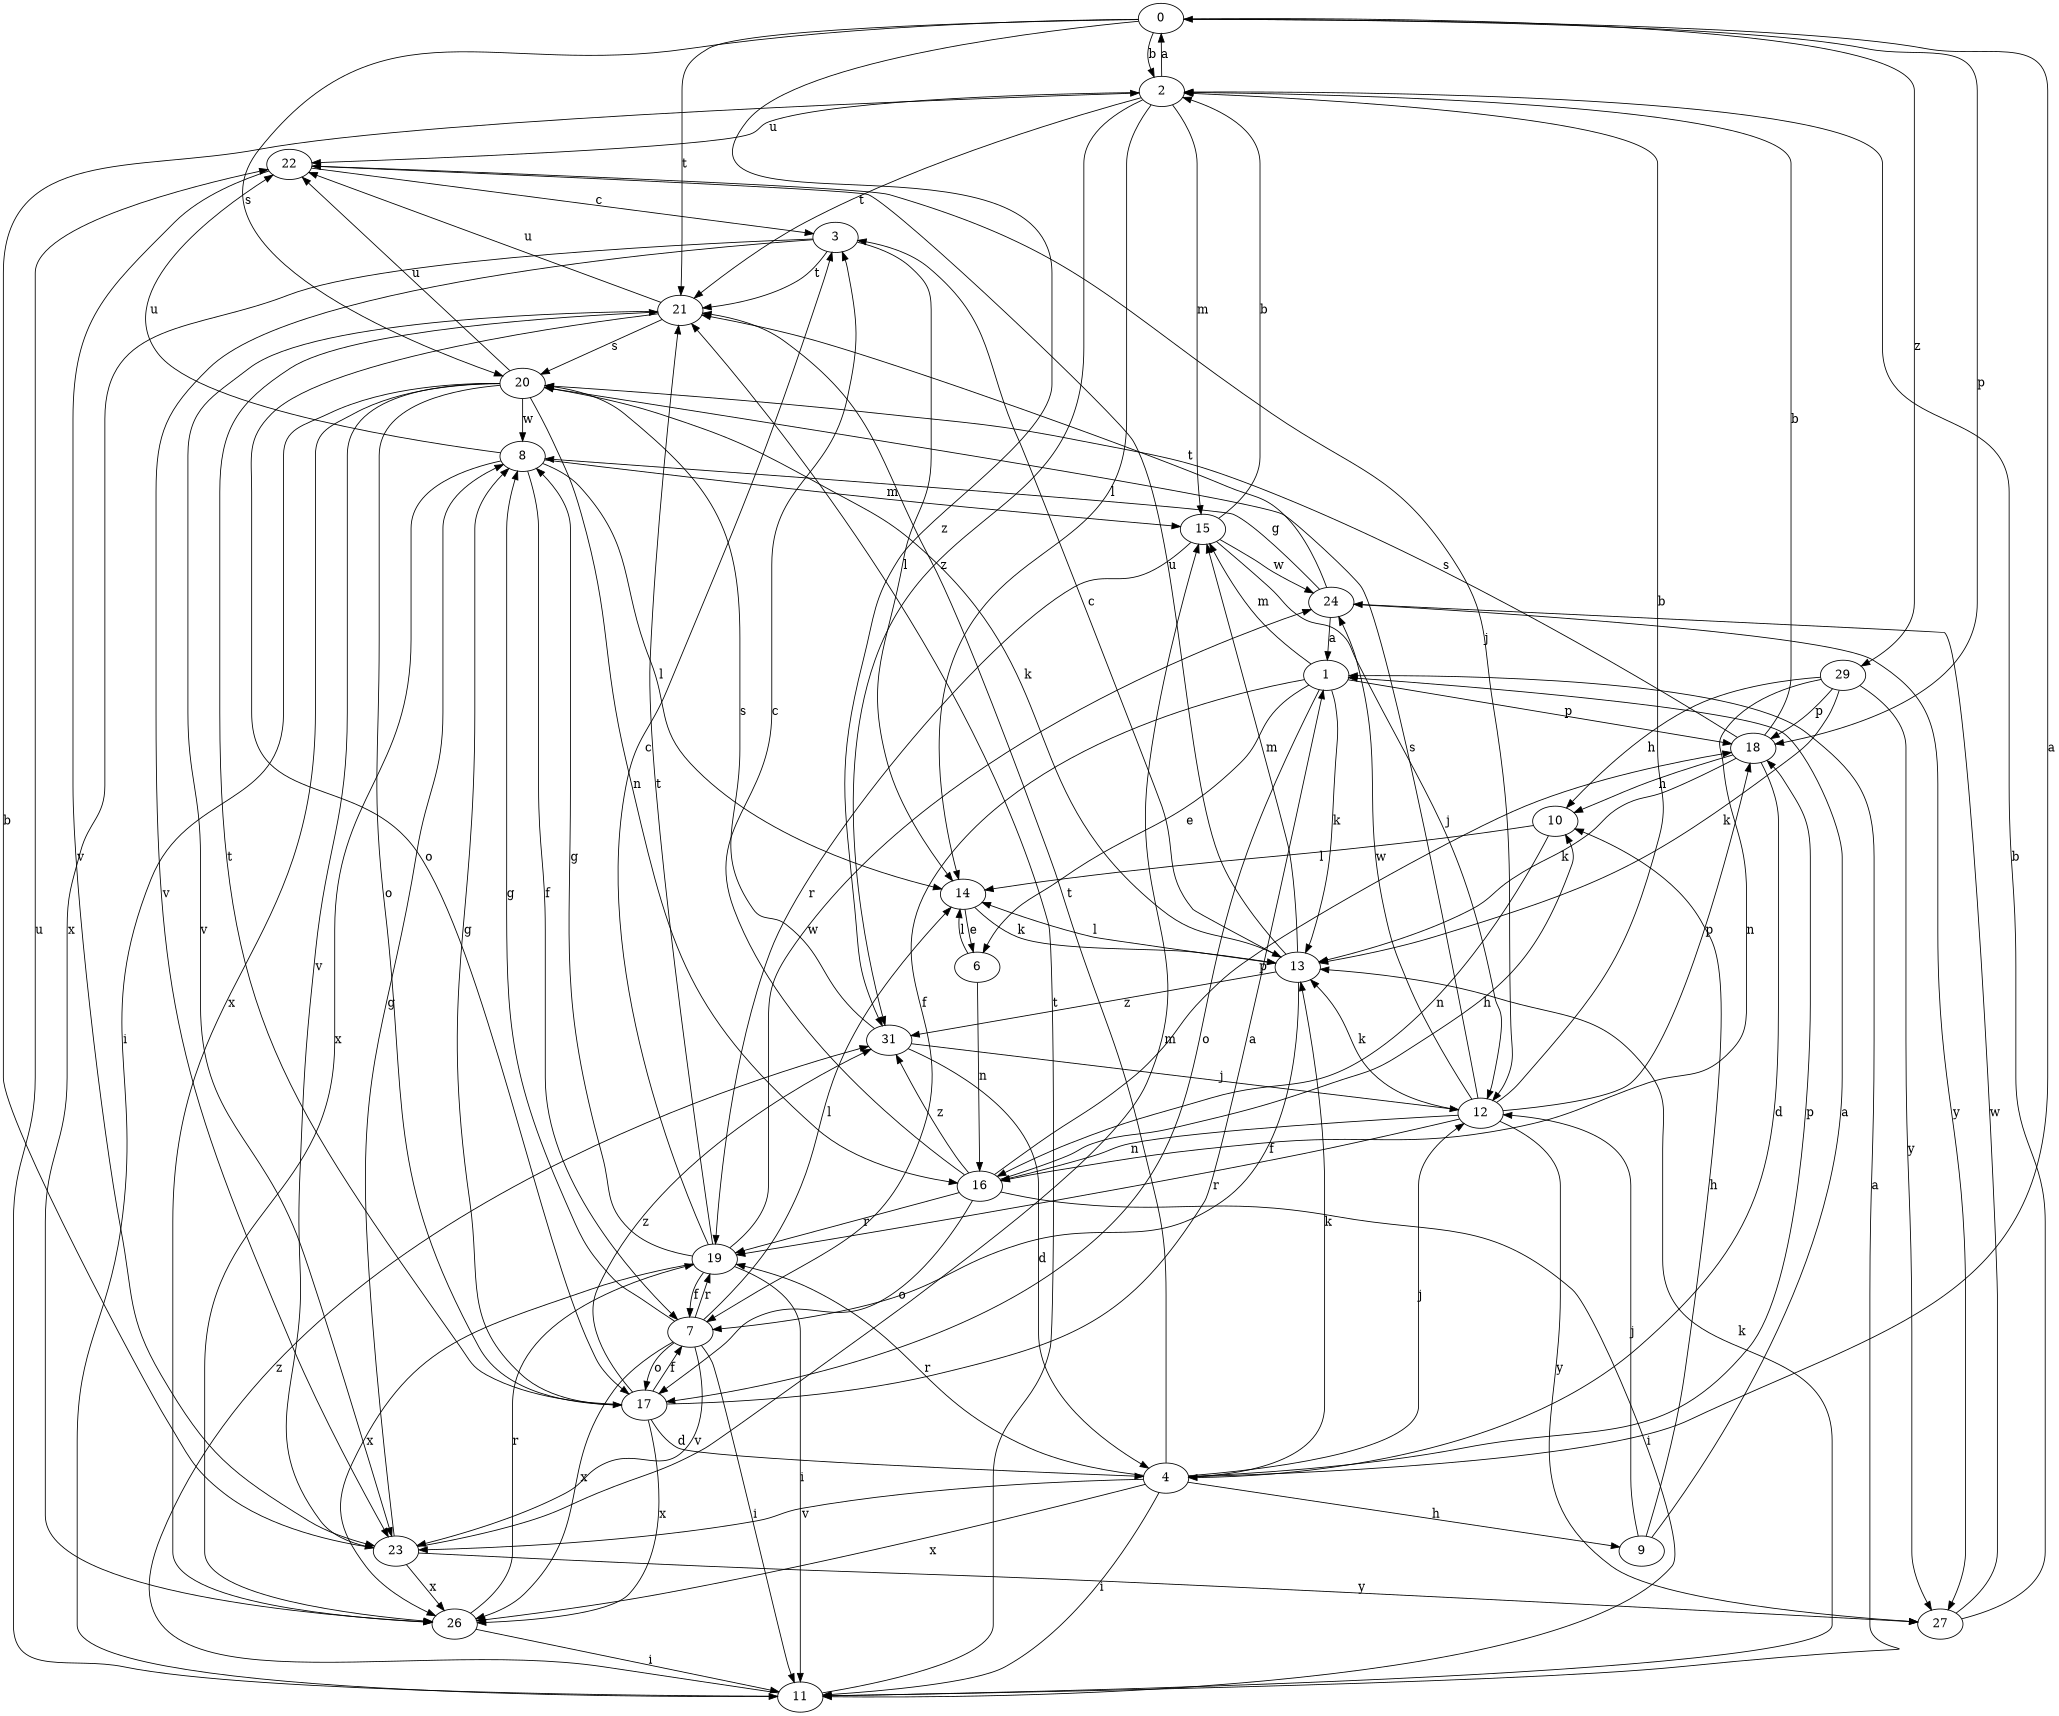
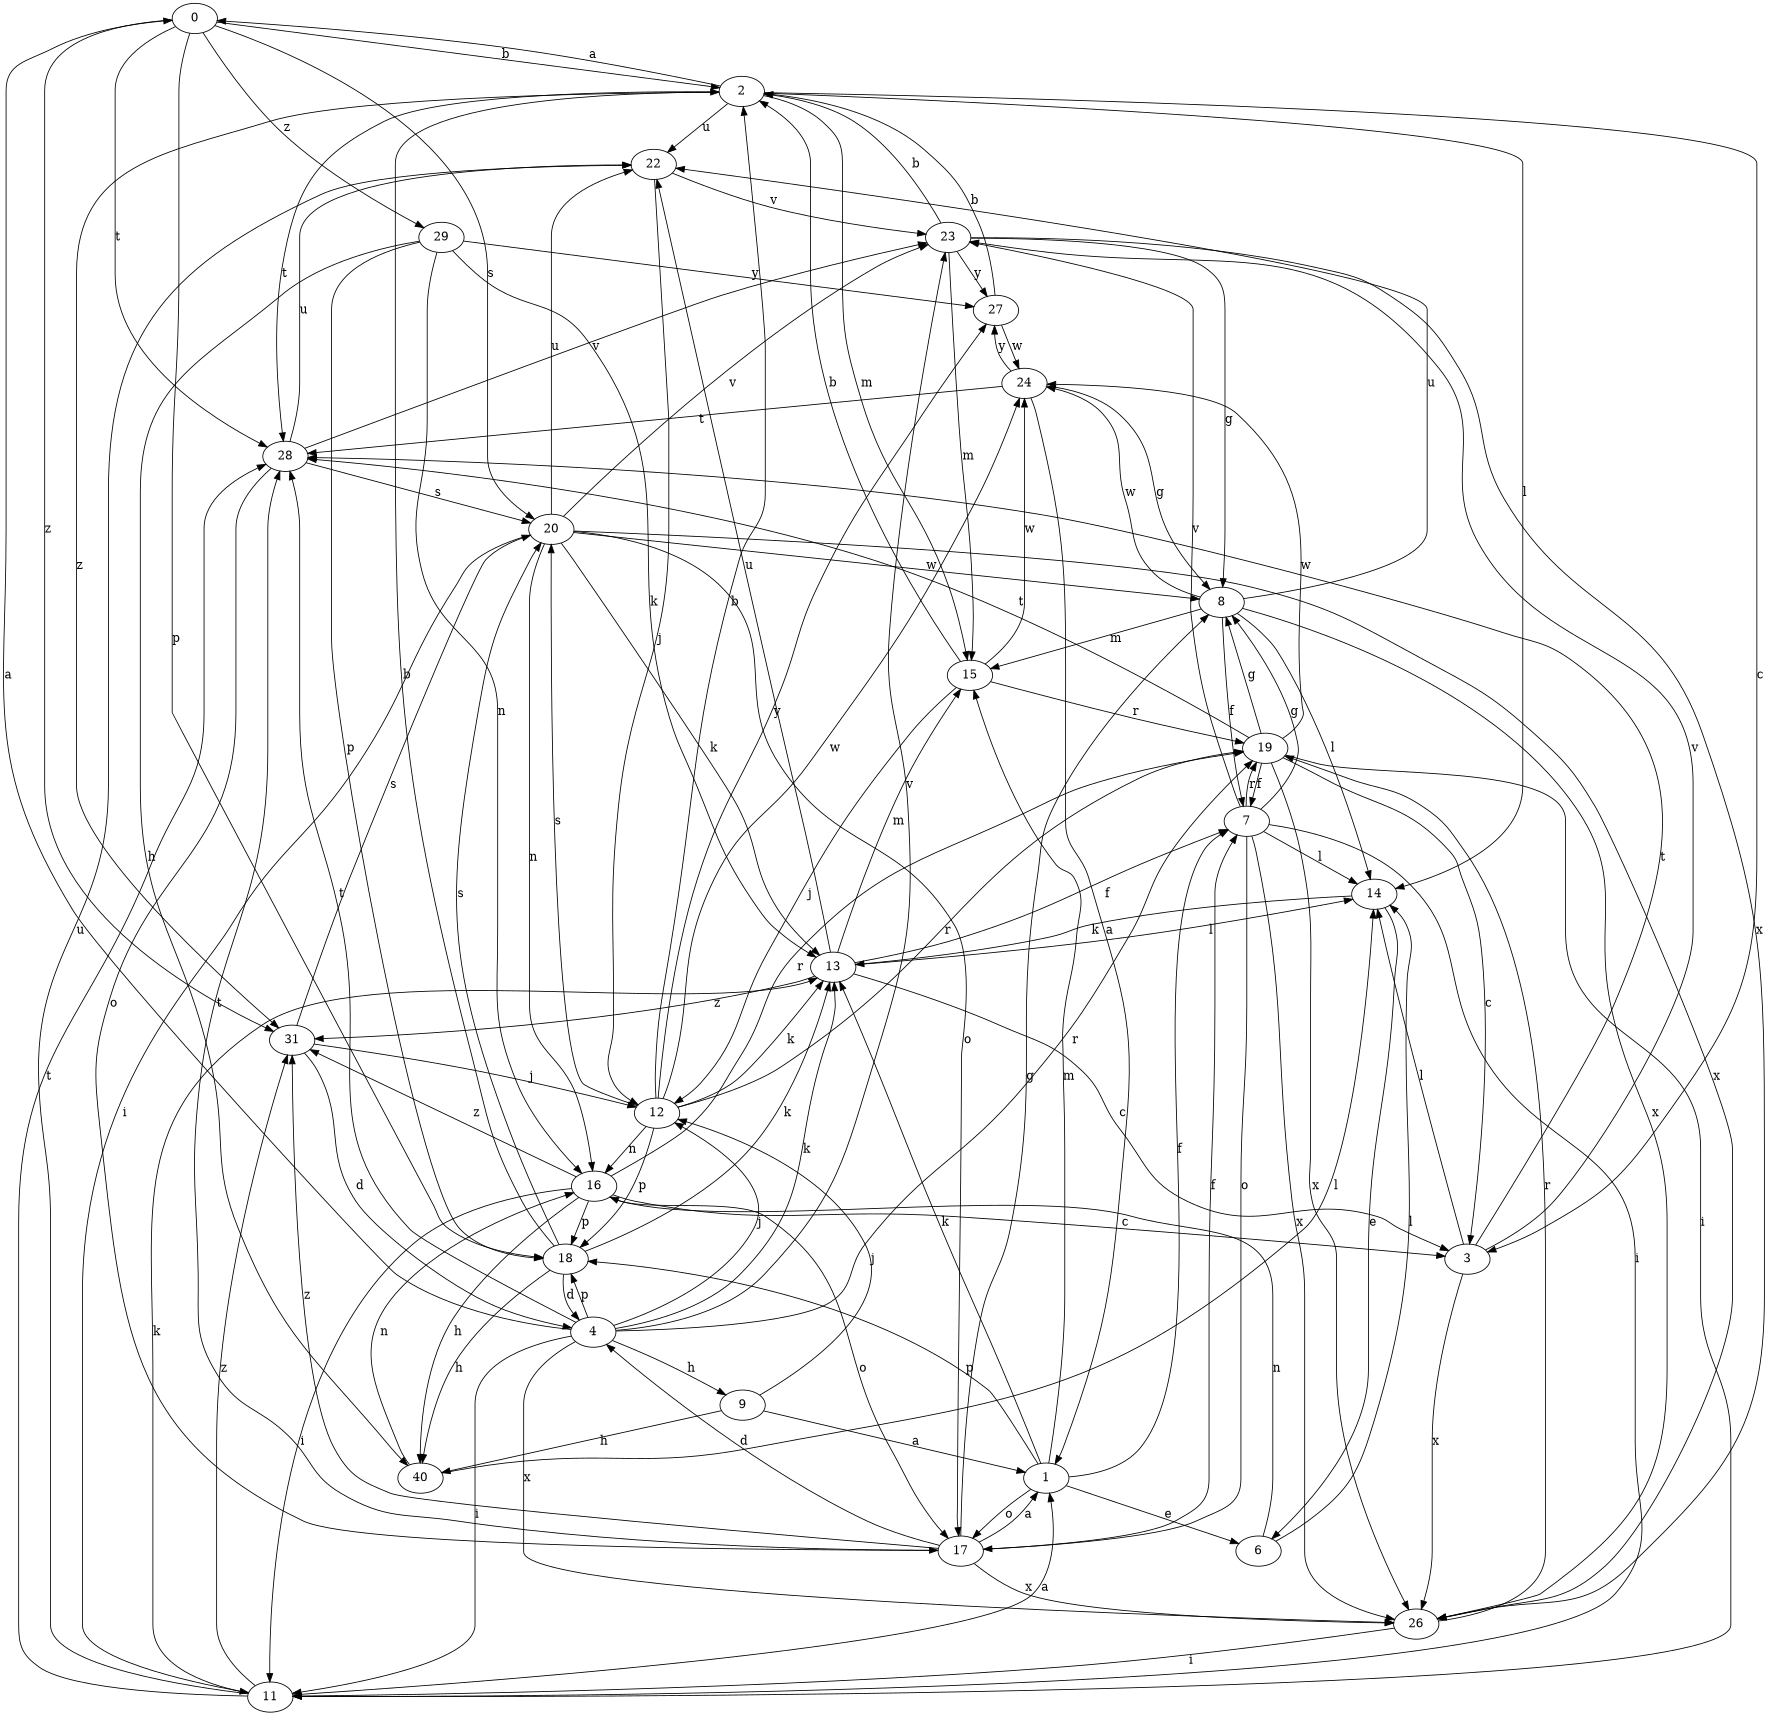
  strict digraph {
    0
    2
    18
    20
-   21
+   21 [label=28]
    29
    31
    15
    3
    14
    22
    13
    4
-   10
+   10 [label=40]
    17
    23
    26
    11
    16
    8
    27
    12
    1
    6
    7
    19
    24
    9
    0 -> 2 [label=b]
    0 -> 18 [label=p]
    0 -> 20 [label=s]
    0 -> 21 [label=t]
    0 -> 29 [label=z]
    0 -> 31 [label=z]
    2 -> 0 [label=a]
    2 -> 21 [label=t]
    2 -> 31 [label=z]
    2 -> 15 [label=m]
-   22 -> 3 [label=c]
+   2 -> 3 [label=c]
    2 -> 14 [label=l]
    2 -> 22 [label=u]
    18 -> 2 [label=b]
    18 -> 20 [label=s]
    18 -> 13 [label=k]
    18 -> 4 [label=d]
    18 -> 10 [label=h]
    20 -> 22 [label=u]
    20 -> 13 [label=k]
    20 -> 17 [label=o]
    20 -> 23 [label=v]
    20 -> 26 [label=x]
    20 -> 11 [label=i]
    20 -> 16 [label=n]
    20 -> 8 [label=w]
    21 -> 20 [label=s]
    21 -> 22 [label=u]
    21 -> 17 [label=o]
    21 -> 23 [label=v]
    29 -> 18 [label=p]
    29 -> 13 [label=k]
    29 -> 10 [label=h]
    29 -> 16 [label=n]
    29 -> 27 [label=y]
    31 -> 20 [label=s]
    31 -> 4 [label=d]
    31 -> 12 [label=j]
    15 -> 2 [label=b]
    15 -> 12 [label=j]
    15 -> 19 [label=r]
    15 -> 24 [label=w]
    3 -> 21 [label=t]
    3 -> 14 [label=l]
    3 -> 23 [label=v]
    3 -> 26 [label=x]
    14 -> 13 [label=k]
    14 -> 6 [label=e]
    22 -> 23 [label=v]
    22 -> 12 [label=j]
    13 -> 31 [label=z]
    13 -> 15 [label=m]
    13 -> 3 [label=c]
    13 -> 14 [label=l]
    13 -> 22 [label=u]
    13 -> 7 [label=f]
    4 -> 0 [label=a]
    4 -> 18 [label=p]
    4 -> 21 [label=t]
    4 -> 13 [label=k]
    4 -> 23 [label=v]
    4 -> 26 [label=x]
    4 -> 11 [label=i]
    4 -> 12 [label=j]
    4 -> 19 [label=r]
    4 -> 9 [label=h]
    10 -> 14 [label=l]
    10 -> 16 [label=n]
    17 -> 21 [label=t]
    17 -> 31 [label=z]
    17 -> 4 [label=d]
    17 -> 26 [label=x]
    17 -> 8 [label=g]
    17 -> 1 [label=a]
    17 -> 7 [label=f]
    23 -> 2 [label=b]
    23 -> 15 [label=m]
    23 -> 26 [label=x]
    23 -> 8 [label=g]
    23 -> 27 [label=y]
    26 -> 11 [label=i]
    26 -> 19 [label=r]
    11 -> 21 [label=t]
    11 -> 31 [label=z]
    11 -> 22 [label=u]
    11 -> 13 [label=k]
    11 -> 1 [label=a]
    16 -> 18 [label=p]
    16 -> 31 [label=z]
    16 -> 3 [label=c]
    16 -> 10 [label=h]
    16 -> 17 [label=o]
    16 -> 11 [label=i]
    16 -> 19 [label=r]
    8 -> 15 [label=m]
    8 -> 14 [label=l]
    8 -> 22 [label=u]
    8 -> 26 [label=x]
    8 -> 7 [label=f]
+   8 -> 24 [label=w]
    27 -> 2 [label=b]
    27 -> 24 [label=w]
    12 -> 2 [label=b]
    12 -> 18 [label=p]
    12 -> 20 [label=s]
    12 -> 13 [label=k]
    12 -> 16 [label=n]
    12 -> 27 [label=y]
    12 -> 19 [label=r]
    12 -> 24 [label=w]
    1 -> 18 [label=p]
    1 -> 15 [label=m]
    1 -> 13 [label=k]
    1 -> 17 [label=o]
    1 -> 6 [label=e]
    1 -> 7 [label=f]
    6 -> 14 [label=l]
    6 -> 16 [label=n]
    7 -> 14 [label=l]
    7 -> 17 [label=o]
    7 -> 23 [label=v]
    7 -> 26 [label=x]
    7 -> 11 [label=i]
    7 -> 8 [label=g]
    7 -> 19 [label=r]
    19 -> 21 [label=t]
    19 -> 3 [label=c]
    19 -> 26 [label=x]
    19 -> 11 [label=i]
    19 -> 8 [label=g]
    19 -> 7 [label=f]
    19 -> 24 [label=w]
    24 -> 21 [label=t]
    24 -> 8 [label=g]
    24 -> 27 [label=y]
    24 -> 1 [label=a]
    9 -> 10 [label=h]
    9 -> 12 [label=j]
    9 -> 1 [label=a]
  }
